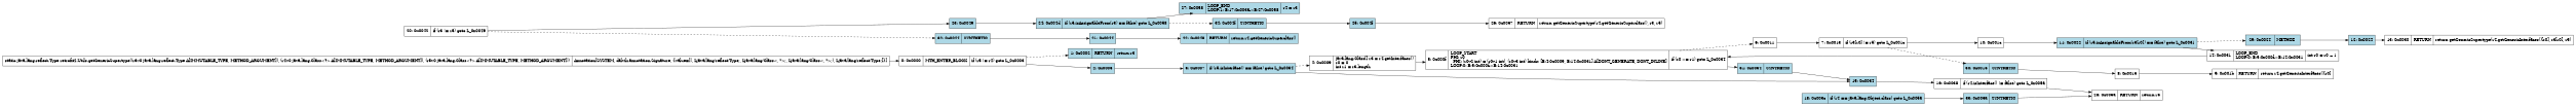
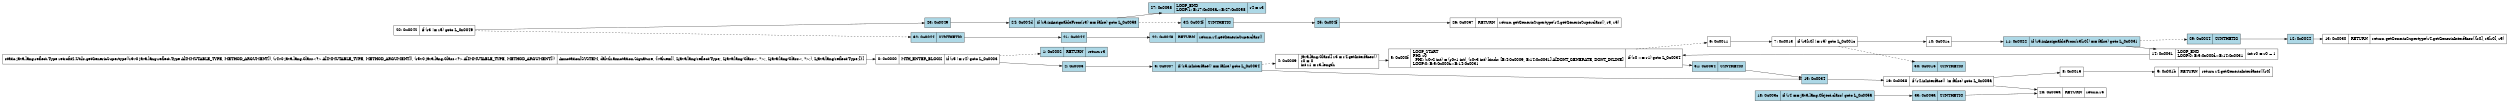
  digraph {
    rankdir=LR
    node [fillcolor=lightblue shape=record style=filled]
    n1 [fillcolor=white label="{0\:\ 0x0000|MTH_ENTER_BLOCK\l|if (r5 != r4) goto L_0x0003\l}"]
    n2 [label="{1\:\ 0x0002|RETURN\l|return r3\l}"]
    n3 [label="{2\:\ 0x0003}"]
    n4 [label="{3\:\ 0x0007|if (r5.isInterface() == false) goto L_0x0034\l}"]
    n5 [fillcolor=white label="{4\:\ 0x0009|java.lang.Class[] r3 = r4.getInterfaces()\lr0 = 0\lint r1 = r3.length\l}"]
    n6 [label="{15\:\ 0x0034}"]
    n7 [fillcolor=white label="{5\:\ 0x000f|LOOP_START\lPHI: r0 \l  PHI: (r0v2 int) = (r0v1 int), (r0v3 int) binds: [B:4:0x0009, B:14:0x0031] A[DONT_GENERATE, DONT_INLINE]\lLOOP:0: B:5:0x000f\-\>B:14:0x0031\l|if (r0 \>= r1) goto L_0x0034\l}"]
    n8 [fillcolor=white label="{16\:\ 0x0038|if (r4.isInterface() != false) goto L_0x005a\l}"]
    n9 [fillcolor=white label="{6\:\ 0x0011}"]
    n10 [label="{31\:\ 0x0034|SYNTHETIC\l}"]
    n11 [fillcolor=white label="{7\:\ 0x0013|if (r3[r0] != r5) goto L_0x001c\l}"]
    n12 [fillcolor=white label="{10\:\ 0x001c}"]
    n13 [label="{30\:\ 0x0015|SYNTHETIC\l}"]
    n14 [label="{11\:\ 0x0022|if (r5.isAssignableFrom(r3[r0]) == false) goto L_0x0031\l}"]
    n15 [fillcolor=white label="{8\:\ 0x0015}"]
    n16 [fillcolor=white label="{9\:\ 0x001b|RETURN\l|return r4.getGenericInterfaces()[r0]\l}"]
    n17 [fillcolor=white label="{14\:\ 0x0031|LOOP_END\lLOOP:0: B:5:0x000f\-\>B:14:0x0031\l|int r0 = r0 + 1\l}"]
-   n18 [label="{29\:\ 0x0024|METHOD\l}"]
+   n18 [label="{29\:\ 0x0024|SYNTHETIC\l}"]
    n19 [label="{12\:\ 0x0024}"]
    n20 [fillcolor=white label="{13\:\ 0x0030|RETURN\l|return getGenericSupertype(r4.getGenericInterfaces()[r0], r3[r0], r5)\l}"]
    n21 [fillcolor=white label="{28\:\ 0x005a|RETURN\l|return r5\l}"]
    n22 [label="{18\:\ 0x003c|if (r4 == java.lang.Object.class) goto L_0x005a\l}"]
    n23 [label="{33\:\ 0x005a|SYNTHETIC\l}"]
    n24 [fillcolor=white label="{20\:\ 0x0042|if (r3 != r5) goto L_0x0049\l}"]
    n25 [label="{23\:\ 0x0049}"]
    n26 [label="{32\:\ 0x0044|SYNTHETIC\l}"]
    n27 [label="{24\:\ 0x004d|if (r5.isAssignableFrom(r3) == false) goto L_0x0058\l}"]
    n28 [label="{21\:\ 0x0044}"]
    n29 [label="{22\:\ 0x0048|RETURN\l|return r4.getGenericSuperclass()\l}"]
    n30 [label="{27\:\ 0x0058|LOOP_END\lLOOP:1: B:17:0x003a\-\>B:27:0x0058\l|r4 = r3\l}"]
    n31 [label="{34\:\ 0x004f|SYNTHETIC\l}"]
    n32 [label="{25\:\ 0x004f}"]
    n33 [fillcolor=white label="{26\:\ 0x0057|RETURN\l|return getGenericSupertype(r4.getGenericSuperclass(), r3, r5)\l}"]
    n34 [fillcolor=white label="{static java.lang.reflect.Type retrofit2.Utils.getGenericSupertype((r3v0 java.lang.reflect.Type A[IMMUTABLE_TYPE, METHOD_ARGUMENT]), (r4v0 java.lang.Class\<?\> A[IMMUTABLE_TYPE, METHOD_ARGUMENT]), (r5v0 java.lang.Class\<?\> A[IMMUTABLE_TYPE, METHOD_ARGUMENT]))  | Annotation[SYSTEM, dalvik.annotation.Signature, \{value=[(, Ljava\/lang\/reflect\/Type;, Ljava\/lang\/Class\<, *\>;, Ljava\/lang\/Class\<, *\>;), Ljava\/lang\/reflect\/Type;]\}]\l}"]
    n1 -> n2 [style=dashed]
    n1 -> n3
    n3 -> n4
    n4 -> n5 [style=dashed]
    n4 -> n6
    n5 -> n7
    n6 -> n8
    n7 -> n9 [style=dashed]
    n7 -> n10
    n8 -> n21
    n9 -> n11
    n10 -> n6
    n11 -> n12
    n11 -> n13 [style=dashed]
    n12 -> n14
-   n13 -> n15
+   n8 -> n15
    n14 -> n17
    n14 -> n18 [style=dashed]
    n15 -> n16
    n17 -> n7
    n18 -> n19
    n19 -> n20
    n22 -> n23
    n23 -> n21
    n24 -> n25
    n24 -> n26 [style=dashed]
    n25 -> n27
    n26 -> n28
    n27 -> n30
    n27 -> n31 [style=dashed]
    n28 -> n29
    n31 -> n32
    n32 -> n33
    n34 -> n1
  }
